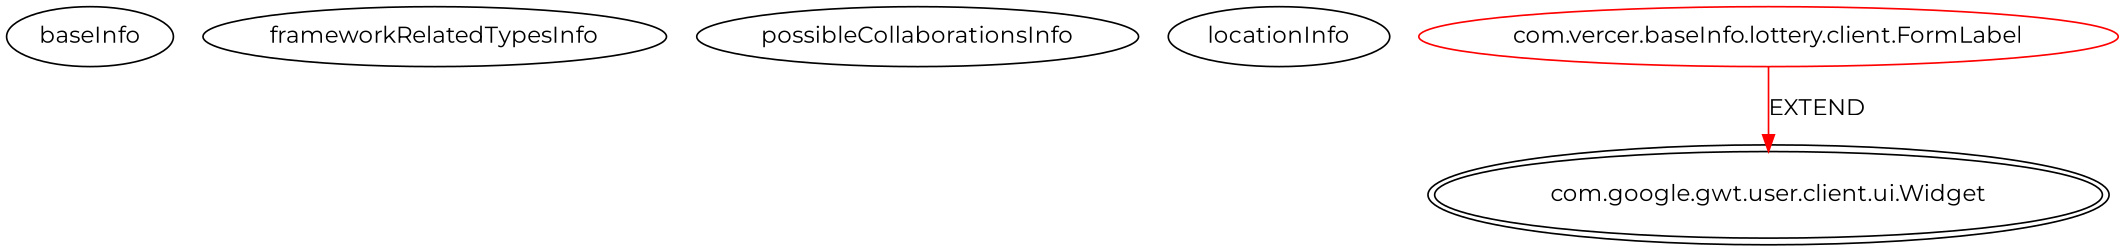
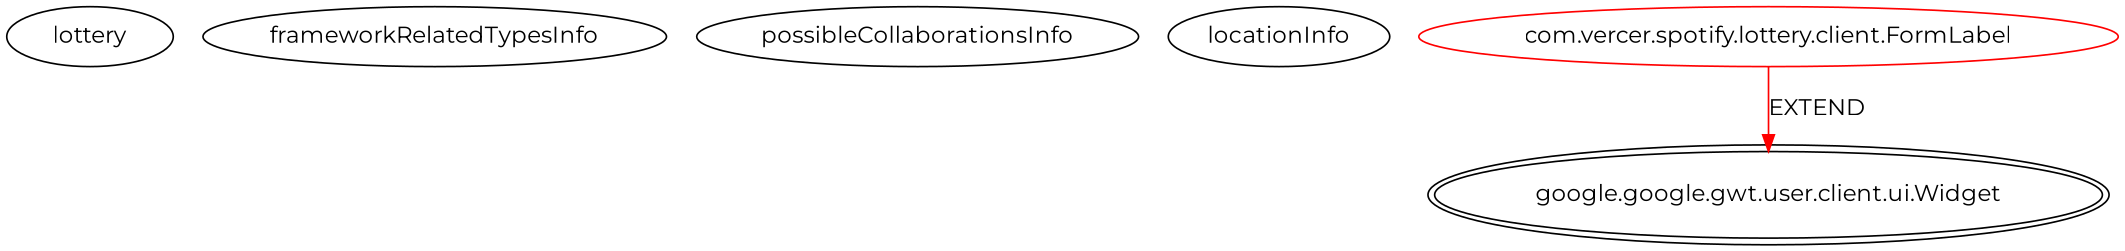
  digraph {
    fontname=Montserrat
    node [fontname=Montserrat]
-   baseInfo [category=extension_graph graphId=3147 isAnonymous=false possibleRelation=false]
+   baseInfo [category=extension_graph graphId=3147 isAnonymous=false possibleRelation=false label=lottery]
    frameworkRelatedTypesInfo [0="com.google.gwt.user.client.ui.Widget"]
    possibleCollaborationsInfo
    locationInfo [contextSignature=FormLabel filePath="/jdpatterson-spotify-lottery/spotify-lottery-master/src/com/vercer/spotify/lottery/client/FormLabel.java" graphId=3147 projectName="jdpatterson-spotify-lottery"]
-   n5 [color=red isFrameworkType=false label="com.vercer.baseInfo.lottery.client.FormLabel" vertexType=ROOT_CLIENT_CLASS_DECLARATION]
-   n6 [isFrameworkType=true label="com.google.gwt.user.client.ui.Widget" peripheries=2 vertexType=FRAMEWORK_CLASS_TYPE]
+   n5 [color=red isFrameworkType=false label="com.vercer.spotify.lottery.client.FormLabel" vertexType=ROOT_CLIENT_CLASS_DECLARATION]
+   n6 [isFrameworkType=true label="google.google.gwt.user.client.ui.Widget" peripheries=2 vertexType=FRAMEWORK_CLASS_TYPE]
    n5 -> n6 [color=red label=EXTEND fontname=Montserrat]
  }
